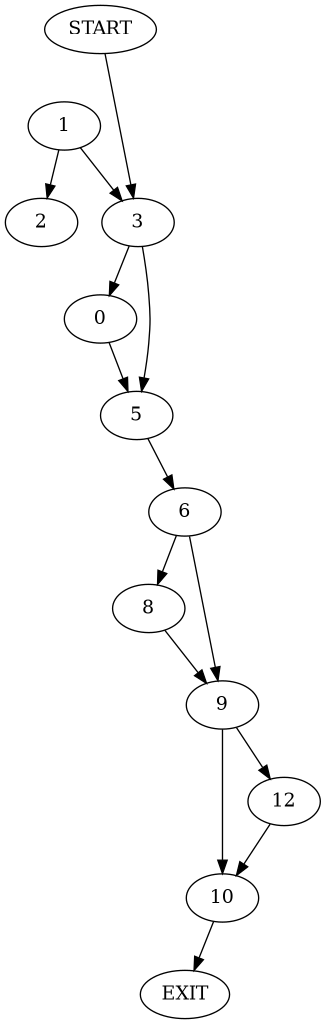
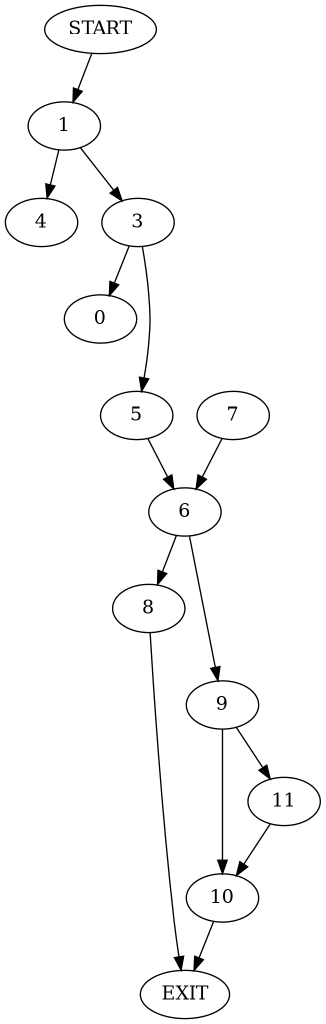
  digraph {
    n1 [label=START]
    1
-   2
+   2 [label=4]
    3
    n5 [label=EXIT]
    n6 [label=0]
    5
    6
    8
    9
+   7
    10
-   11 [label=12]
-   n1 -> 3
+   11
+   n1 -> 1
    1 -> 2
    1 -> 3
    3 -> n6
    3 -> 5
-   n6 -> 5
    5 -> 6
    6 -> 8
    6 -> 9
-   8 -> 9
+   8 -> n5
    9 -> 10
    9 -> 11
+   7 -> 6
    10 -> n5
    11 -> 10
  }
